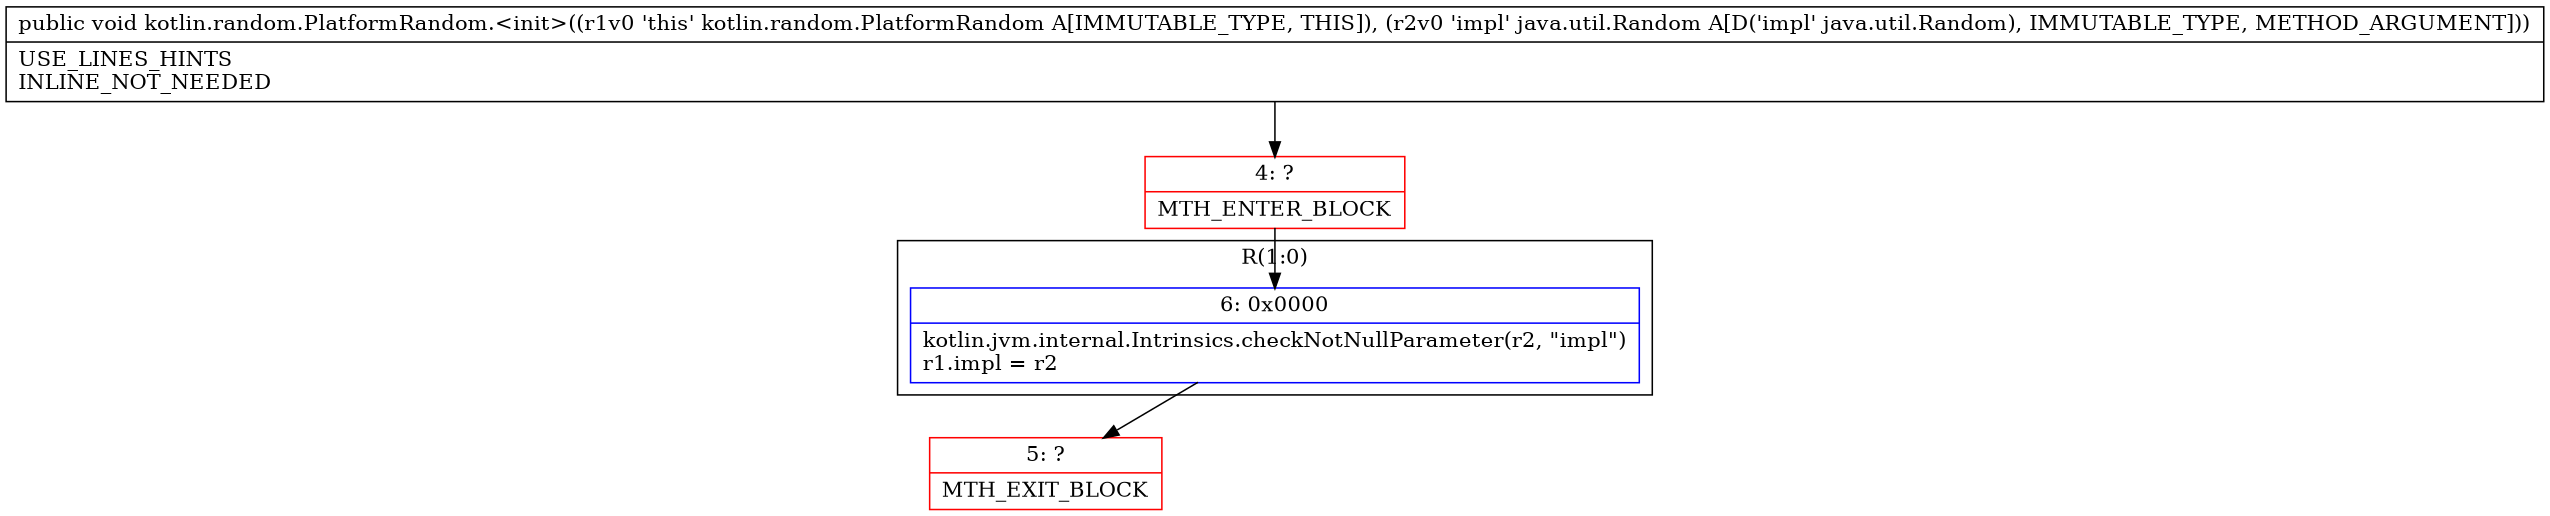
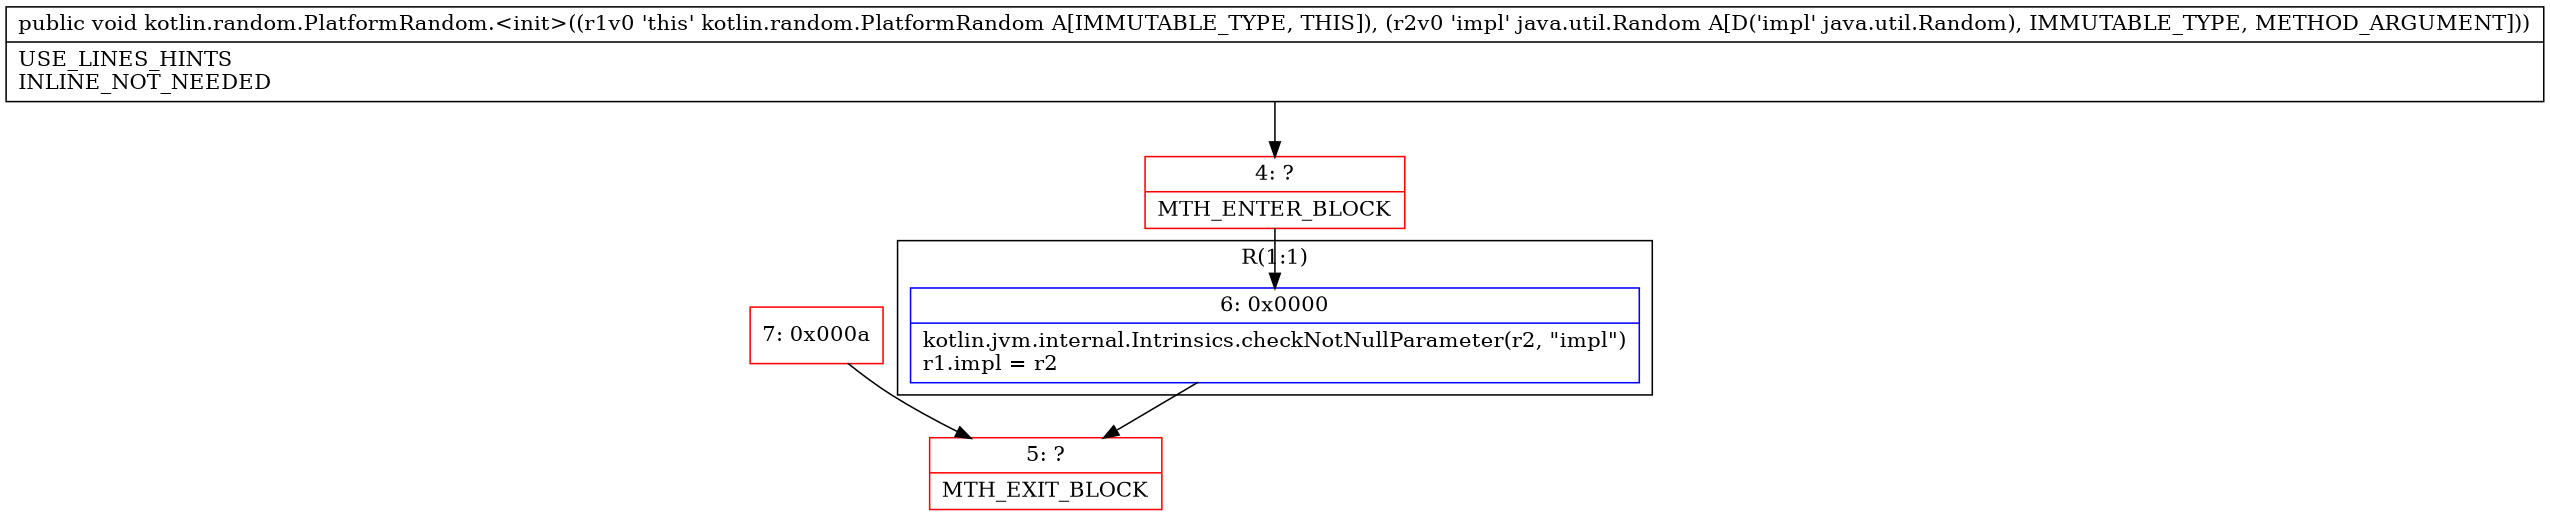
  digraph {
    node [color=red shape=record]
    n1 [color=blue label="{6\:\ 0x0000|kotlin.jvm.internal.Intrinsics.checkNotNullParameter(r2, \"impl\")\lr1.impl = r2\l}"]
    n2 [label="{5\:\ ?|MTH_EXIT_BLOCK\l}"]
+   n3 [label="{7\:\ 0x000a}"]
    n4 [label="{4\:\ ?|MTH_ENTER_BLOCK\l}"]
    n5 [label="{public void kotlin.random.PlatformRandom.\<init\>((r1v0 'this' kotlin.random.PlatformRandom A[IMMUTABLE_TYPE, THIS]), (r2v0 'impl' java.util.Random A[D('impl' java.util.Random), IMMUTABLE_TYPE, METHOD_ARGUMENT]))  | USE_LINES_HINTS\lINLINE_NOT_NEEDED\l}" color=""]
    subgraph cluster_1 {
-     label="R(1:0)"
+     label="R(1:1)"
      n1
    }
    n1 -> n2
+   n3 -> n2
    n4 -> n1
    n5 -> n4
  }
